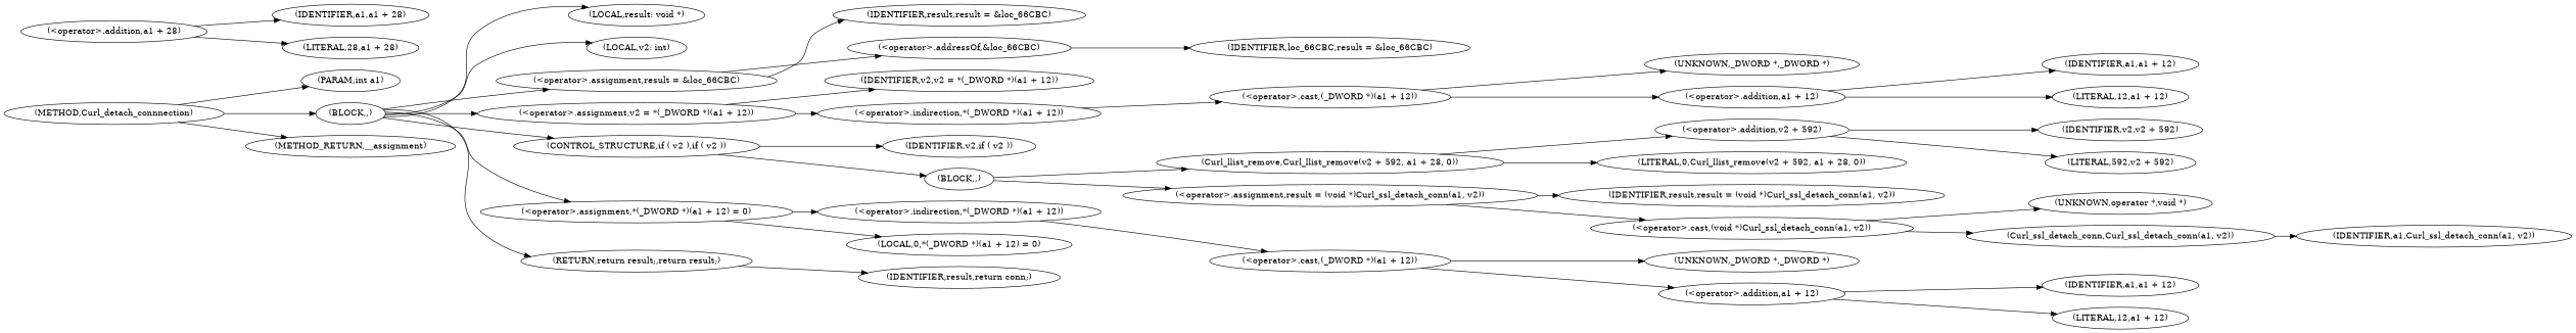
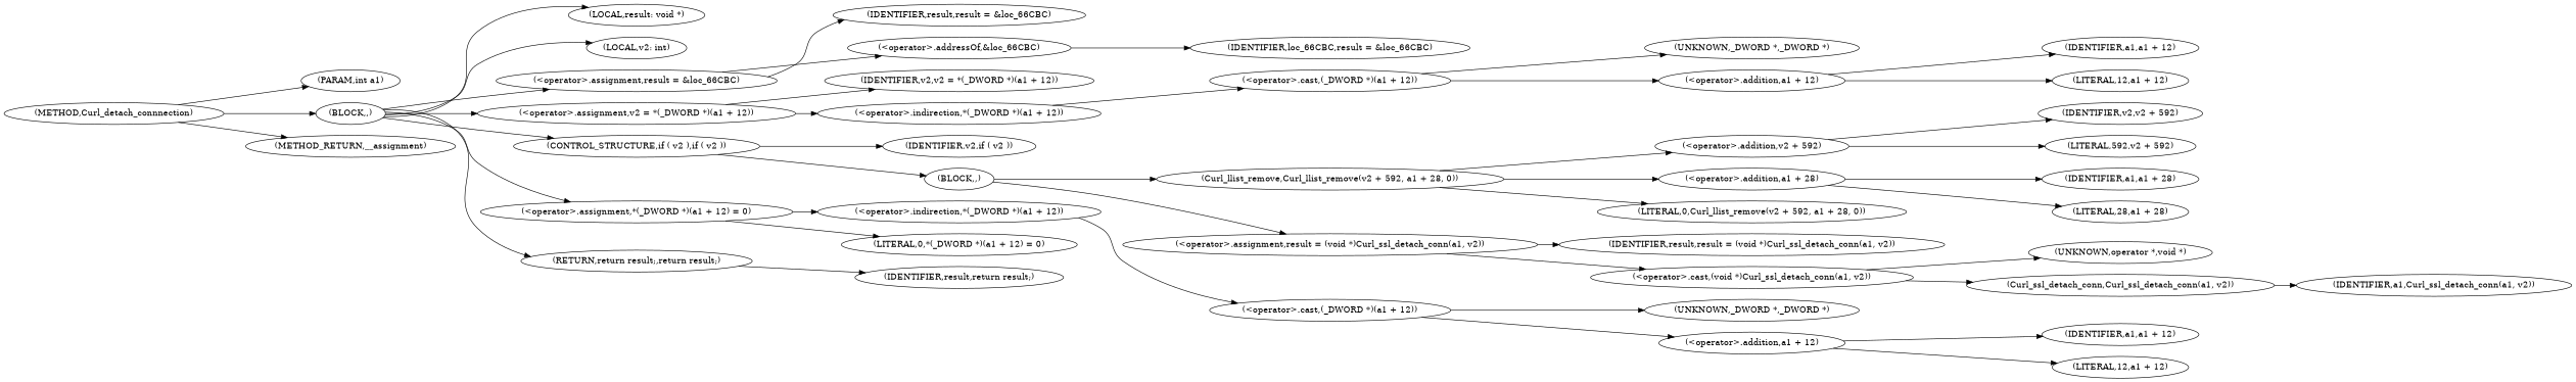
  digraph {
    rankdir=LR
    n1 [label="(METHOD,Curl_detach_connnection)"]
    n2 [label="(PARAM,int a1)"]
    n3 [label="(BLOCK,,)"]
    n4 [label="(METHOD_RETURN,__assignment)"]
    n5 [label="(LOCAL,result: void *)"]
    n6 [label="(LOCAL,v2: int)"]
    n7 [label="(<operator>.assignment,result = &loc_66CBC)"]
    n8 [label="(<operator>.assignment,v2 = *(_DWORD *)(a1 + 12))"]
    n9 [label="(CONTROL_STRUCTURE,if ( v2 ),if ( v2 ))"]
    n10 [label="(<operator>.assignment,*(_DWORD *)(a1 + 12) = 0)"]
    n11 [label="(RETURN,return result;,return result;)"]
    n12 [label="(IDENTIFIER,result,result = &loc_66CBC)"]
    n13 [label="(<operator>.addressOf,&loc_66CBC)"]
    n14 [label="(IDENTIFIER,v2,v2 = *(_DWORD *)(a1 + 12))"]
    n15 [label="(<operator>.indirection,*(_DWORD *)(a1 + 12))"]
    n16 [label="(IDENTIFIER,v2,if ( v2 ))"]
    n17 [label="(BLOCK,,)"]
    n18 [label="(<operator>.indirection,*(_DWORD *)(a1 + 12))"]
-   n19 [label="(LOCAL,0,*(_DWORD *)(a1 + 12) = 0)"]
-   n20 [label="(IDENTIFIER,result,return conn;)"]
+   n19 [label="(LITERAL,0,*(_DWORD *)(a1 + 12) = 0)"]
+   n20 [label="(IDENTIFIER,result,return result;)"]
    n21 [label="(IDENTIFIER,loc_66CBC,result = &loc_66CBC)"]
    n22 [label="(<operator>.cast,(_DWORD *)(a1 + 12))"]
    n23 [label="(UNKNOWN,_DWORD *,_DWORD *)"]
    n24 [label="(<operator>.addition,a1 + 12)"]
    n25 [label="(IDENTIFIER,a1,a1 + 12)"]
    n26 [label="(LITERAL,12,a1 + 12)"]
    n27 [label="(Curl_llist_remove,Curl_llist_remove(v2 + 592, a1 + 28, 0))"]
    n28 [label="(<operator>.assignment,result = (void *)Curl_ssl_detach_conn(a1, v2))"]
    n29 [label="(<operator>.addition,v2 + 592)"]
    n30 [label="(<operator>.addition,a1 + 28)"]
    n31 [label="(LITERAL,0,Curl_llist_remove(v2 + 592, a1 + 28, 0))"]
    n32 [label="(IDENTIFIER,result,result = (void *)Curl_ssl_detach_conn(a1, v2))"]
    n33 [label="(<operator>.cast,(void *)Curl_ssl_detach_conn(a1, v2))"]
    n34 [label="(IDENTIFIER,v2,v2 + 592)"]
    n35 [label="(LITERAL,592,v2 + 592)"]
    n36 [label="(IDENTIFIER,a1,a1 + 28)"]
    n37 [label="(LITERAL,28,a1 + 28)"]
    n38 [label="(UNKNOWN,operator *,void *)"]
    n39 [label="(Curl_ssl_detach_conn,Curl_ssl_detach_conn(a1, v2))"]
    n40 [label="(IDENTIFIER,a1,Curl_ssl_detach_conn(a1, v2))"]
    n41 [label="(<operator>.cast,(_DWORD *)(a1 + 12))"]
    n42 [label="(UNKNOWN,_DWORD *,_DWORD *)"]
    n43 [label="(<operator>.addition,a1 + 12)"]
    n44 [label="(IDENTIFIER,a1,a1 + 12)"]
    n45 [label="(LITERAL,12,a1 + 12)"]
    n1 -> n2
    n1 -> n3
    n1 -> n4
    n3 -> n5
    n3 -> n6
    n3 -> n7
    n3 -> n8
    n3 -> n9
    n3 -> n10
    n3 -> n11
    n7 -> n12
    n7 -> n13
    n8 -> n14
    n8 -> n15
    n9 -> n16
    n9 -> n17
    n10 -> n18
    n10 -> n19
    n11 -> n20
    n13 -> n21
    n15 -> n22
    n17 -> n27
    n17 -> n28
    n18 -> n41
    n22 -> n23
    n22 -> n24
    n24 -> n25
    n24 -> n26
    n27 -> n29
+   n27 -> n30
    n27 -> n31
    n28 -> n32
    n28 -> n33
    n29 -> n34
    n29 -> n35
    n30 -> n36
    n30 -> n37
    n33 -> n38
    n33 -> n39
    n39 -> n40
    n41 -> n42
    n41 -> n43
    n43 -> n44
    n43 -> n45
  }
